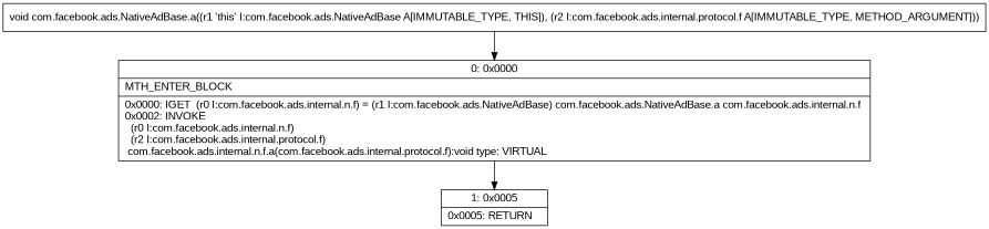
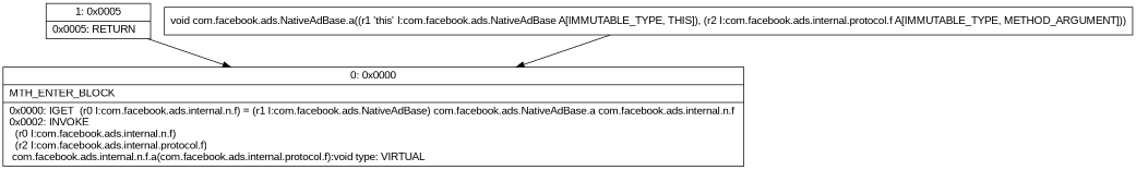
  digraph {
    fontname="Liberation Sans"
    node [shape=record fontname="Liberation Sans"]
    edge [fontname="Liberation Sans"]
    n1 [label="{0\:\ 0x0000|MTH_ENTER_BLOCK\l|0x0000: IGET  (r0 I:com.facebook.ads.internal.n.f) = (r1 I:com.facebook.ads.NativeAdBase) com.facebook.ads.NativeAdBase.a com.facebook.ads.internal.n.f \l0x0002: INVOKE  \l  (r0 I:com.facebook.ads.internal.n.f)\l  (r2 I:com.facebook.ads.internal.protocol.f)\l com.facebook.ads.internal.n.f.a(com.facebook.ads.internal.protocol.f):void type: VIRTUAL \l}"]
    n2 [label="{1\:\ 0x0005|0x0005: RETURN   \l}"]
    n3 [label="{void com.facebook.ads.NativeAdBase.a((r1 'this' I:com.facebook.ads.NativeAdBase A[IMMUTABLE_TYPE, THIS]), (r2 I:com.facebook.ads.internal.protocol.f A[IMMUTABLE_TYPE, METHOD_ARGUMENT])) }"]
-   n1 -> n2
+   n2 -> n1
    n3 -> n1
  }
